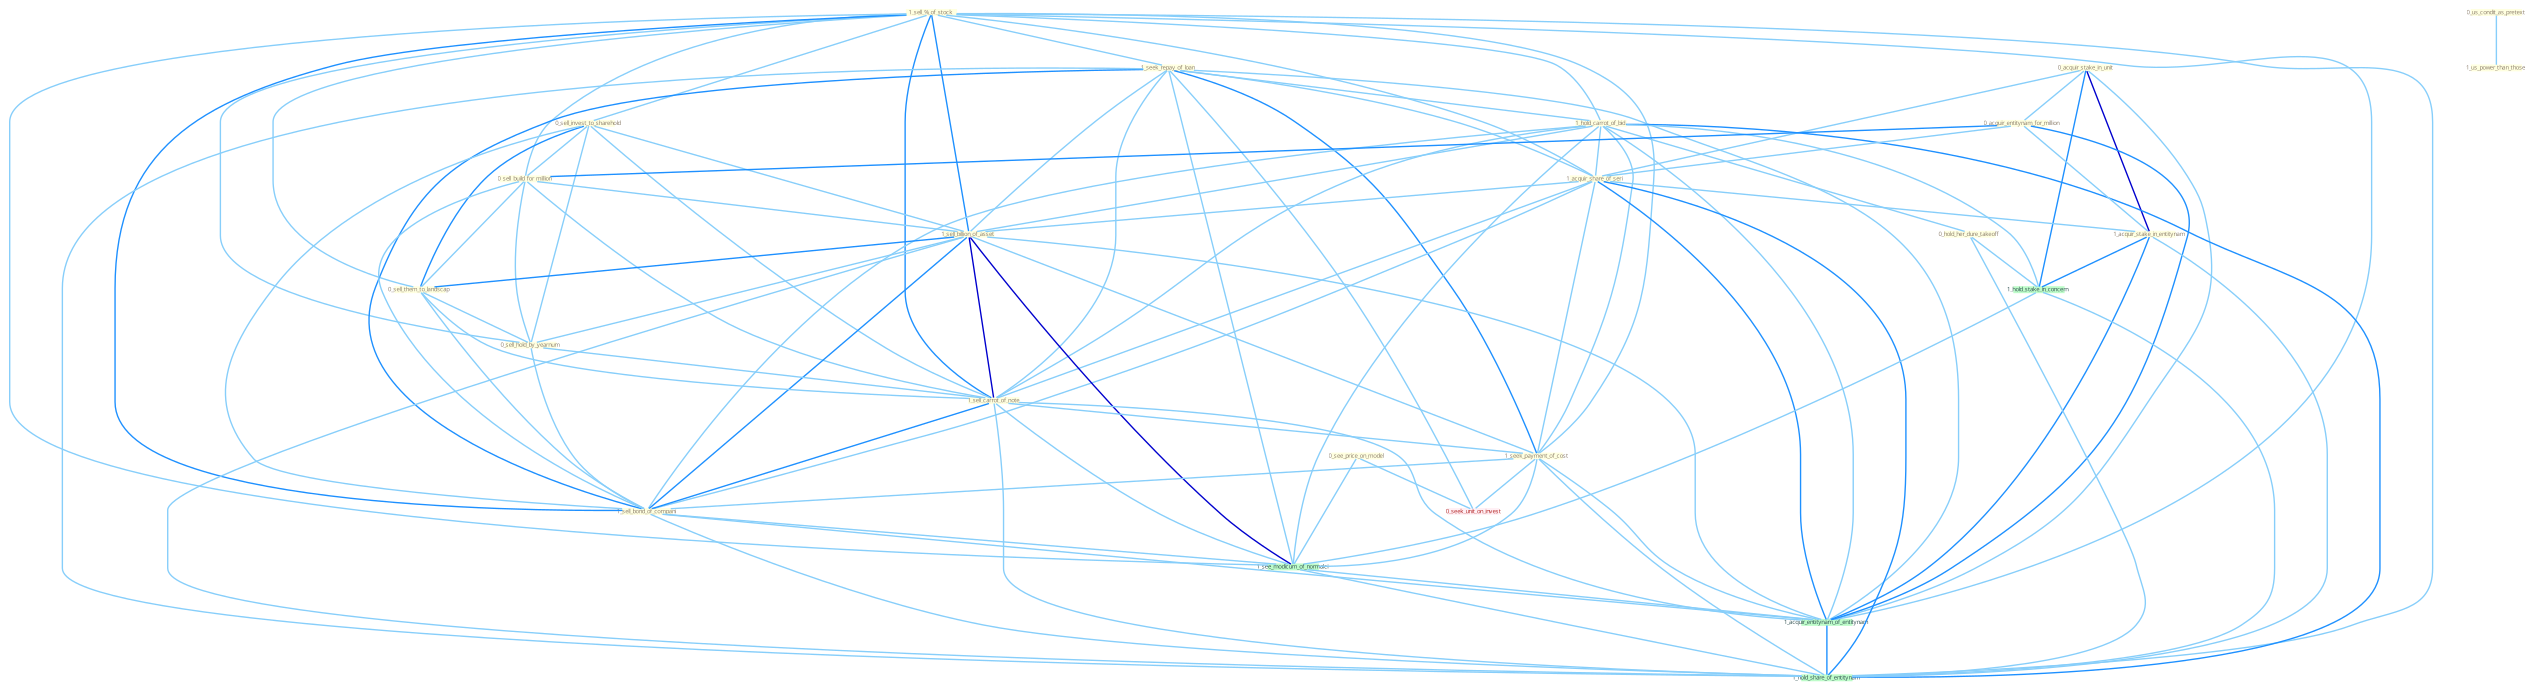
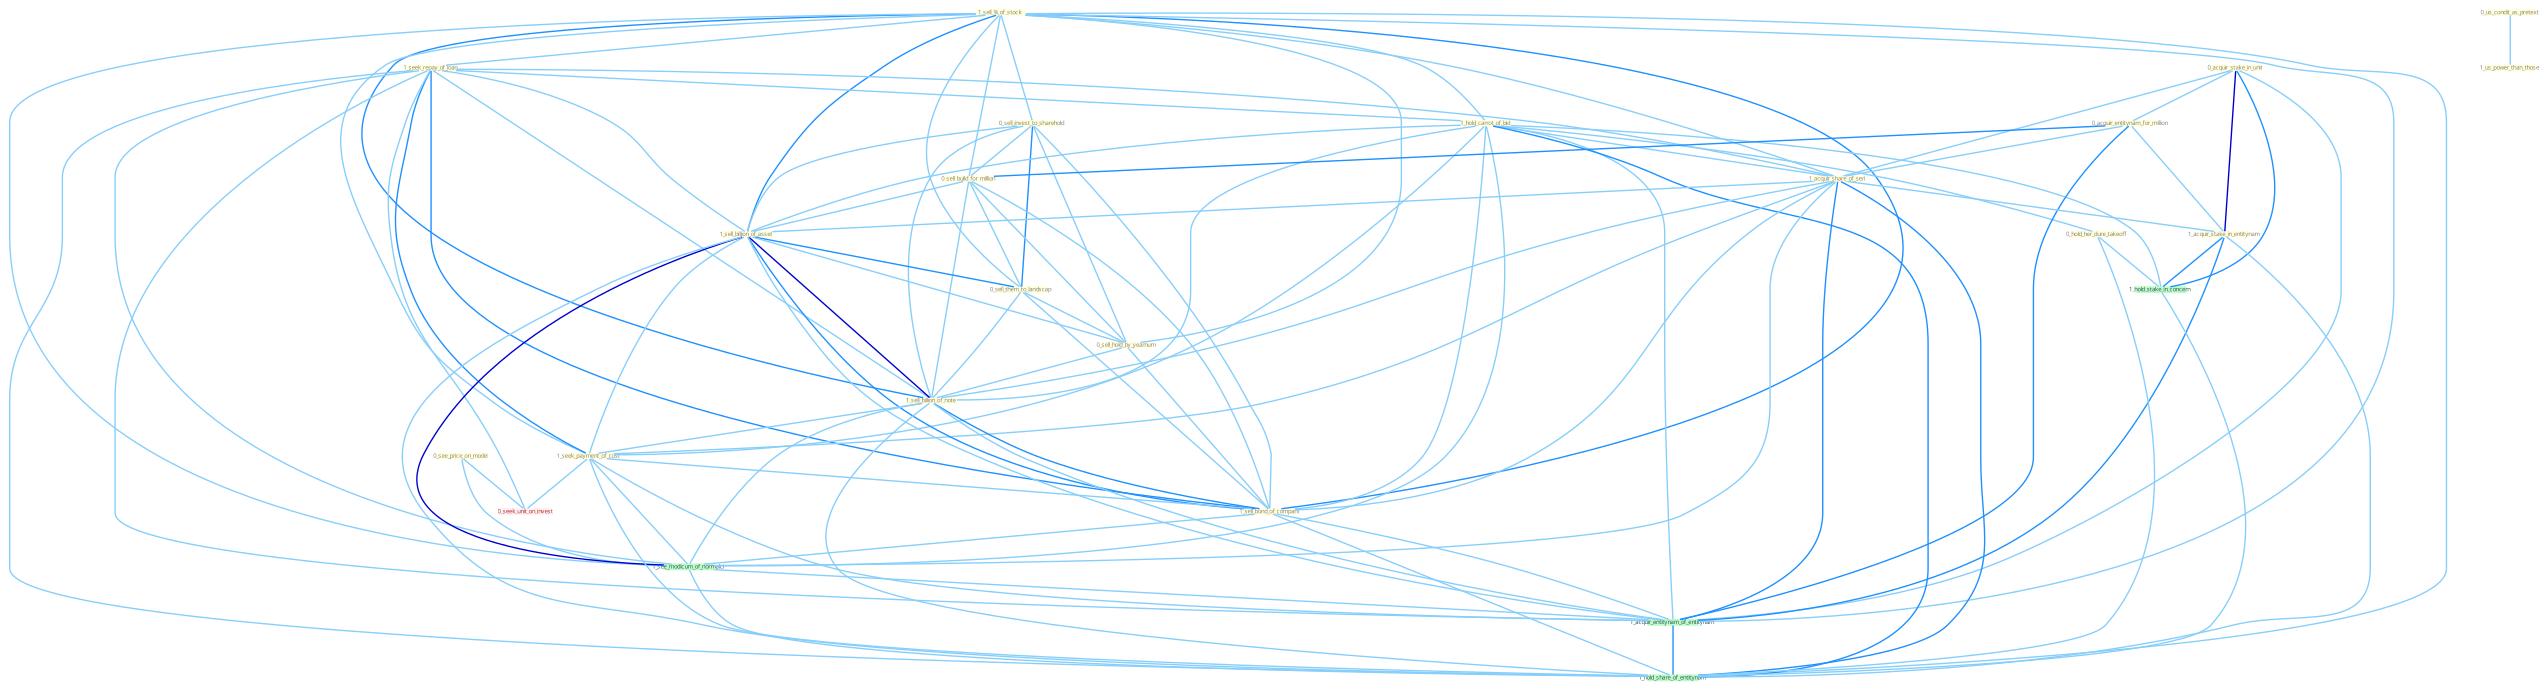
  graph {
    fontname="Open Sans"
    node [color="#ffffe0" fixedsize=true fontcolor="#8b7d6b" fontname="Open Sans" fontsize=4 shape=polygon style=filled]
    edge [color="#87cefa" fontname="Open Sans" w=1]
    "1_sell_%_of_stock " [height=.06 width=.5]
    "1_seek_repay_of_loan " [height=.06 width=.5]
    "0_us_condit_as_pretext " [height=.06 width=.5]
    "0_acquir_stake_in_unit " [height=.06 width=.5]
    "0_see_price_on_model " [height=.06 width=.5]
    "0_sell_invest_to_sharehold " [height=.06 width=.5]
    "1_hold_carrot_of_bid " [height=.06 width=.5]
    "0_acquir_entitynam_for_million " [height=.06 width=.5]
    "0_sell_build_for_million " [height=.06 width=.5]
    "1_acquir_share_of_seri " [height=.06 width=.5]
    "1_sell_billion_of_asset " [height=.06 width=.5]
    "1_us_power_than_those " [height=.06 width=.5]
    "0_sell_them_to_landscap " [height=.06 width=.5]
    "0_sell_hold_by_yearnum " [height=.06 width=.5]
    "1_acquir_stake_in_entitynam " [height=.06 width=.5]
-   "1_sell_billion_of_note " [height=.06 width=.5 label="1_sell_carrot_of_note"]
+   "1_sell_billion_of_note " [height=.06 width=.5]
    "0_hold_her_dure_takeoff " [height=.06 width=.5]
    "1_seek_payment_of_cost " [height=.06 width=.5]
    "1_sell_bond_of_compani " [height=.06 width=.5]
    n20 [color="#fff0f5" fontcolor="#b22222" height=.06 label="0_seek_unit_on_invest" width=.5]
    "1_see_modicum_of_normalci " [color="#BDFCC9" fontcolor="#2f4f4f" height=.06 width=.5]
    "1_acquir_entitynam_of_entitynam " [color="#BDFCC9" fontcolor="#2f4f4f" height=.06 width=.5]
    "1_hold_share_of_entitynam " [color="#BDFCC9" fontcolor="#2f4f4f" height=.06 width=.5]
    "1_hold_stake_in_concern " [color="#BDFCC9" fontcolor="#2f4f4f" height=.06 width=.5]
    subgraph sub_1 {
      "1_sell_%_of_stock "
      "1_seek_repay_of_loan "
      "0_us_condit_as_pretext "
      "0_acquir_stake_in_unit "
      "0_see_price_on_model "
      "0_sell_invest_to_sharehold "
      "1_hold_carrot_of_bid "
      "0_acquir_entitynam_for_million "
      "0_sell_build_for_million "
      "1_acquir_share_of_seri "
      "1_sell_billion_of_asset "
      "1_us_power_than_those "
      "0_sell_them_to_landscap "
      "0_sell_hold_by_yearnum "
      "1_acquir_stake_in_entitynam "
      "1_sell_billion_of_note "
      "0_hold_her_dure_takeoff "
      "1_seek_payment_of_cost "
      "1_sell_bond_of_compani "
    }
    subgraph sub_2 {
      n20
    }
    "1_sell_%_of_stock " -- "1_seek_repay_of_loan "
    "1_sell_%_of_stock " -- "0_sell_invest_to_sharehold "
    "1_sell_%_of_stock " -- "1_hold_carrot_of_bid "
    "1_sell_%_of_stock " -- "0_sell_build_for_million "
    "1_sell_%_of_stock " -- "1_acquir_share_of_seri "
    "1_sell_%_of_stock " -- "1_sell_billion_of_asset " [color="#1e90ff" w=2]
    "1_sell_%_of_stock " -- "0_sell_them_to_landscap "
    "1_sell_%_of_stock " -- "0_sell_hold_by_yearnum "
    "1_sell_%_of_stock " -- "1_sell_billion_of_note " [color="#1e90ff" w=2]
    "1_sell_%_of_stock " -- "1_seek_payment_of_cost "
    "1_sell_%_of_stock " -- "1_sell_bond_of_compani " [color="#1e90ff" w=2]
    "1_sell_%_of_stock " -- "1_see_modicum_of_normalci "
    "1_sell_%_of_stock " -- "1_acquir_entitynam_of_entitynam "
    "1_sell_%_of_stock " -- "1_hold_share_of_entitynam "
    "1_seek_repay_of_loan " -- "1_hold_carrot_of_bid "
    "1_seek_repay_of_loan " -- "1_acquir_share_of_seri "
    "1_seek_repay_of_loan " -- "1_sell_billion_of_asset "
    "1_seek_repay_of_loan " -- "1_sell_billion_of_note "
    "1_seek_repay_of_loan " -- "1_seek_payment_of_cost " [color="#1e90ff" w=2]
    "1_seek_repay_of_loan " -- "1_sell_bond_of_compani " [color="#1e90ff"]
    "1_seek_repay_of_loan " -- n20
    "1_seek_repay_of_loan " -- "1_see_modicum_of_normalci "
    "1_seek_repay_of_loan " -- "1_acquir_entitynam_of_entitynam "
    "1_seek_repay_of_loan " -- "1_hold_share_of_entitynam "
    "0_us_condit_as_pretext " -- "1_us_power_than_those "
    "0_acquir_stake_in_unit " -- "0_acquir_entitynam_for_million "
    "0_acquir_stake_in_unit " -- "1_acquir_share_of_seri "
    "0_acquir_stake_in_unit " -- "1_acquir_stake_in_entitynam " [color="#0000cd" w=3]
    "0_acquir_stake_in_unit " -- "1_acquir_entitynam_of_entitynam "
    "0_acquir_stake_in_unit " -- "1_hold_stake_in_concern " [color="#1e90ff" w=2]
    "0_see_price_on_model " -- n20
    "0_see_price_on_model " -- "1_see_modicum_of_normalci "
    "0_sell_invest_to_sharehold " -- "0_sell_build_for_million "
    "0_sell_invest_to_sharehold " -- "1_sell_billion_of_asset "
    "0_sell_invest_to_sharehold " -- "0_sell_them_to_landscap " [color="#1e90ff" w=2]
    "0_sell_invest_to_sharehold " -- "0_sell_hold_by_yearnum "
    "0_sell_invest_to_sharehold " -- "1_sell_billion_of_note "
    "0_sell_invest_to_sharehold " -- "1_sell_bond_of_compani "
    "1_hold_carrot_of_bid " -- "1_acquir_share_of_seri "
    "1_hold_carrot_of_bid " -- "1_sell_billion_of_asset "
    "1_hold_carrot_of_bid " -- "1_sell_billion_of_note "
    "1_hold_carrot_of_bid " -- "0_hold_her_dure_takeoff "
    "1_hold_carrot_of_bid " -- "1_seek_payment_of_cost "
    "1_hold_carrot_of_bid " -- "1_sell_bond_of_compani "
    "1_hold_carrot_of_bid " -- "1_see_modicum_of_normalci "
    "1_hold_carrot_of_bid " -- "1_acquir_entitynam_of_entitynam "
    "1_hold_carrot_of_bid " -- "1_hold_share_of_entitynam " [color="#1e90ff" w=2]
    "1_hold_carrot_of_bid " -- "1_hold_stake_in_concern "
    "0_acquir_entitynam_for_million " -- "0_sell_build_for_million " [color="#1e90ff" w=2]
    "0_acquir_entitynam_for_million " -- "1_acquir_share_of_seri "
    "0_acquir_entitynam_for_million " -- "1_acquir_stake_in_entitynam "
    "0_acquir_entitynam_for_million " -- "1_acquir_entitynam_of_entitynam " [color="#1e90ff" w=2]
    "0_sell_build_for_million " -- "1_sell_billion_of_asset "
    "0_sell_build_for_million " -- "0_sell_them_to_landscap "
    "0_sell_build_for_million " -- "0_sell_hold_by_yearnum "
    "0_sell_build_for_million " -- "1_sell_billion_of_note "
    "0_sell_build_for_million " -- "1_sell_bond_of_compani "
    "1_acquir_share_of_seri " -- "1_sell_billion_of_asset "
    "1_acquir_share_of_seri " -- "1_acquir_stake_in_entitynam "
    "1_acquir_share_of_seri " -- "1_sell_billion_of_note "
    "1_acquir_share_of_seri " -- "1_seek_payment_of_cost "
    "1_acquir_share_of_seri " -- "1_sell_bond_of_compani "
-   "1_hold_stake_in_concern " -- "1_see_modicum_of_normalci "
+   "1_acquir_share_of_seri " -- "1_see_modicum_of_normalci "
    "1_acquir_share_of_seri " -- "1_acquir_entitynam_of_entitynam " [color="#1e90ff" w=2]
    "1_acquir_share_of_seri " -- "1_hold_share_of_entitynam " [color="#1e90ff" w=2]
    "1_sell_billion_of_asset " -- "0_sell_them_to_landscap " [color="#1e90ff"]
    "1_sell_billion_of_asset " -- "0_sell_hold_by_yearnum "
    "1_sell_billion_of_asset " -- "1_sell_billion_of_note " [color="#0000cd" w=3]
    "1_sell_billion_of_asset " -- "1_seek_payment_of_cost "
    "1_sell_billion_of_asset " -- "1_sell_bond_of_compani " [color="#1e90ff" w=2]
    "1_sell_billion_of_asset " -- "1_see_modicum_of_normalci " [color="#0000cd"]
    "1_sell_billion_of_asset " -- "1_acquir_entitynam_of_entitynam "
    "1_sell_billion_of_asset " -- "1_hold_share_of_entitynam "
    "0_sell_them_to_landscap " -- "0_sell_hold_by_yearnum "
    "0_sell_them_to_landscap " -- "1_sell_billion_of_note "
    "0_sell_them_to_landscap " -- "1_sell_bond_of_compani "
    "0_sell_hold_by_yearnum " -- "1_sell_billion_of_note "
    "0_sell_hold_by_yearnum " -- "1_sell_bond_of_compani "
    "1_acquir_stake_in_entitynam " -- "1_acquir_entitynam_of_entitynam " [color="#1e90ff" w=2]
    "1_acquir_stake_in_entitynam " -- "1_hold_share_of_entitynam "
    "1_acquir_stake_in_entitynam " -- "1_hold_stake_in_concern " [color="#1e90ff" w=2]
    "1_sell_billion_of_note " -- "1_seek_payment_of_cost "
    "1_sell_billion_of_note " -- "1_sell_bond_of_compani " [color="#1e90ff" w=2]
    "1_sell_billion_of_note " -- "1_see_modicum_of_normalci "
    "1_sell_billion_of_note " -- "1_acquir_entitynam_of_entitynam "
    "1_sell_billion_of_note " -- "1_hold_share_of_entitynam "
    "0_hold_her_dure_takeoff " -- "1_hold_share_of_entitynam "
    "0_hold_her_dure_takeoff " -- "1_hold_stake_in_concern "
    "1_seek_payment_of_cost " -- "1_sell_bond_of_compani "
    "1_seek_payment_of_cost " -- n20
    "1_seek_payment_of_cost " -- "1_see_modicum_of_normalci "
    "1_seek_payment_of_cost " -- "1_acquir_entitynam_of_entitynam "
    "1_seek_payment_of_cost " -- "1_hold_share_of_entitynam "
    "1_sell_bond_of_compani " -- "1_see_modicum_of_normalci "
    "1_sell_bond_of_compani " -- "1_acquir_entitynam_of_entitynam "
    "1_sell_bond_of_compani " -- "1_hold_share_of_entitynam "
    "1_see_modicum_of_normalci " -- "1_acquir_entitynam_of_entitynam "
    "1_see_modicum_of_normalci " -- "1_hold_share_of_entitynam "
    "1_acquir_entitynam_of_entitynam " -- "1_hold_share_of_entitynam " [color="#1e90ff" w=2]
    "1_hold_stake_in_concern " -- "1_hold_share_of_entitynam "
  }
